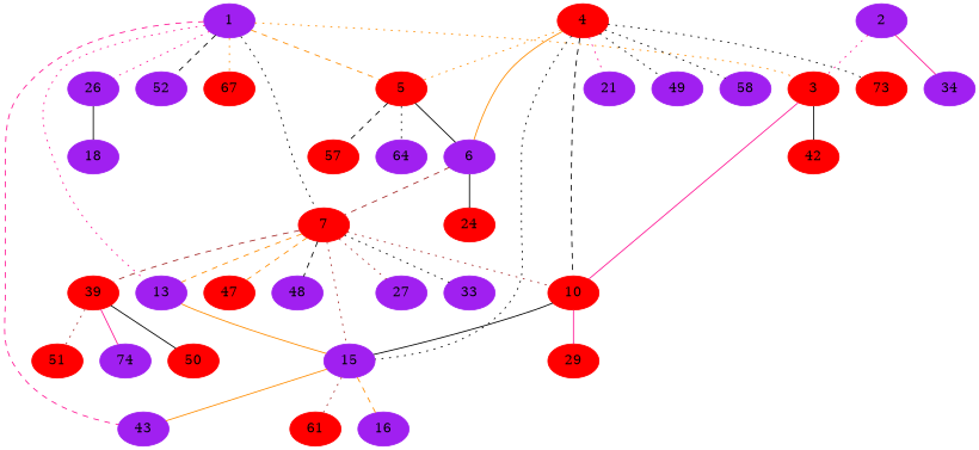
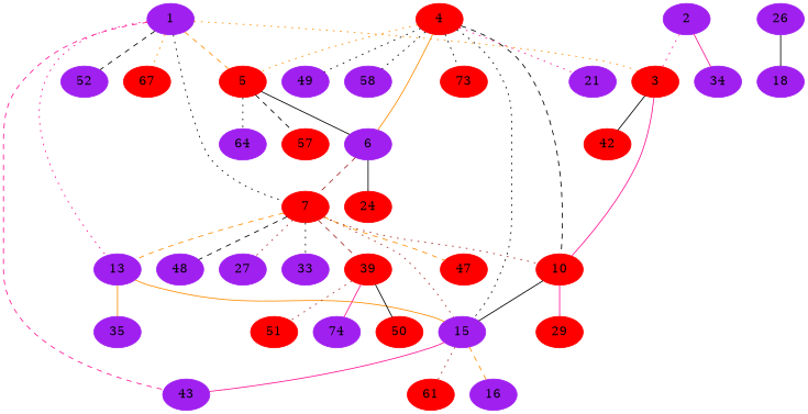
  graph {
    node [color=purple style=filled]
    edge [color=black style=dotted]
    3 [color=red super="+37"]
    1
    5 [color=red super="+17+38"]
    7 [color=red super="+31+9+32+8+40+30"]
    13 [super="+54+71+28+25"]
    26
    43 [super="+56+70"]
    52 [super="+55"]
    67 [color=red]
    2
    34
    10 [color=red super="+11+41"]
    42 [color=red]
    6
    57 [color=red]
    64
    15
    27
    33
    39 [color=red]
    47 [color=red super="+66"]
    48 [super="+60"]
+   35
    18 [super="+44"]
    29 [color=red]
    4 [color=red super="+23+20"]
    21
    49
    58
    73 [color=red]
    24 [color=red]
    16
    61 [color=red]
    50 [color=red super="+68"]
    51 [color=red]
    74
    3 -- 10 [color=deeppink style=solid]
    3 -- 42 [style=solid]
    1 -- 3 [color=darkorange]
    1 -- 5 [color=darkorange style=dashed]
    1 -- 7 [weight=2]
    1 -- 13 [color=deeppink]
-   1 -- 26 [color=deeppink]
    1 -- 43 [color=deeppink style=dashed]
    1 -- 52 [style=dashed]
    1 -- 67 [color=darkorange]
    5 -- 6 [style=solid]
    5 -- 57 [style=dashed]
    5 -- 64
    7 -- 13 [color=darkorange style=dashed]
    7 -- 10 [color=brown weight=2]
    7 -- 15 [color=brown]
    7 -- 27 [color=brown]
    7 -- 33
    7 -- 39 [color=brown style=dashed]
    7 -- 47 [color=darkorange style=dashed]
    7 -- 48 [style=dashed]
    13 -- 15 [color=darkorange style=solid]
+   13 -- 35 [color=darkorange style=solid]
    26 -- 18 [style=solid]
    2 -- 3 [color=deeppink]
    2 -- 34 [color=deeppink style=solid]
    10 -- 15 [style=solid]
    10 -- 29 [color=deeppink style=solid]
    6 -- 7 [color=brown style=dashed]
    6 -- 24 [style=solid]
-   15 -- 43 [color=darkorange style=solid]
+   15 -- 43 [color=deeppink style=solid]
    15 -- 16 [color=darkorange style=dashed]
    15 -- 61 [color=brown]
    39 -- 50 [style=solid]
    39 -- 51 [color=brown]
    39 -- 74 [color=deeppink style=solid]
    4 -- 5 [color=darkorange]
    4 -- 10 [style=dashed]
    4 -- 6 [color=darkorange style=solid]
    4 -- 15
    4 -- 21 [color=deeppink]
    4 -- 49
    4 -- 58
    4 -- 73
  }
